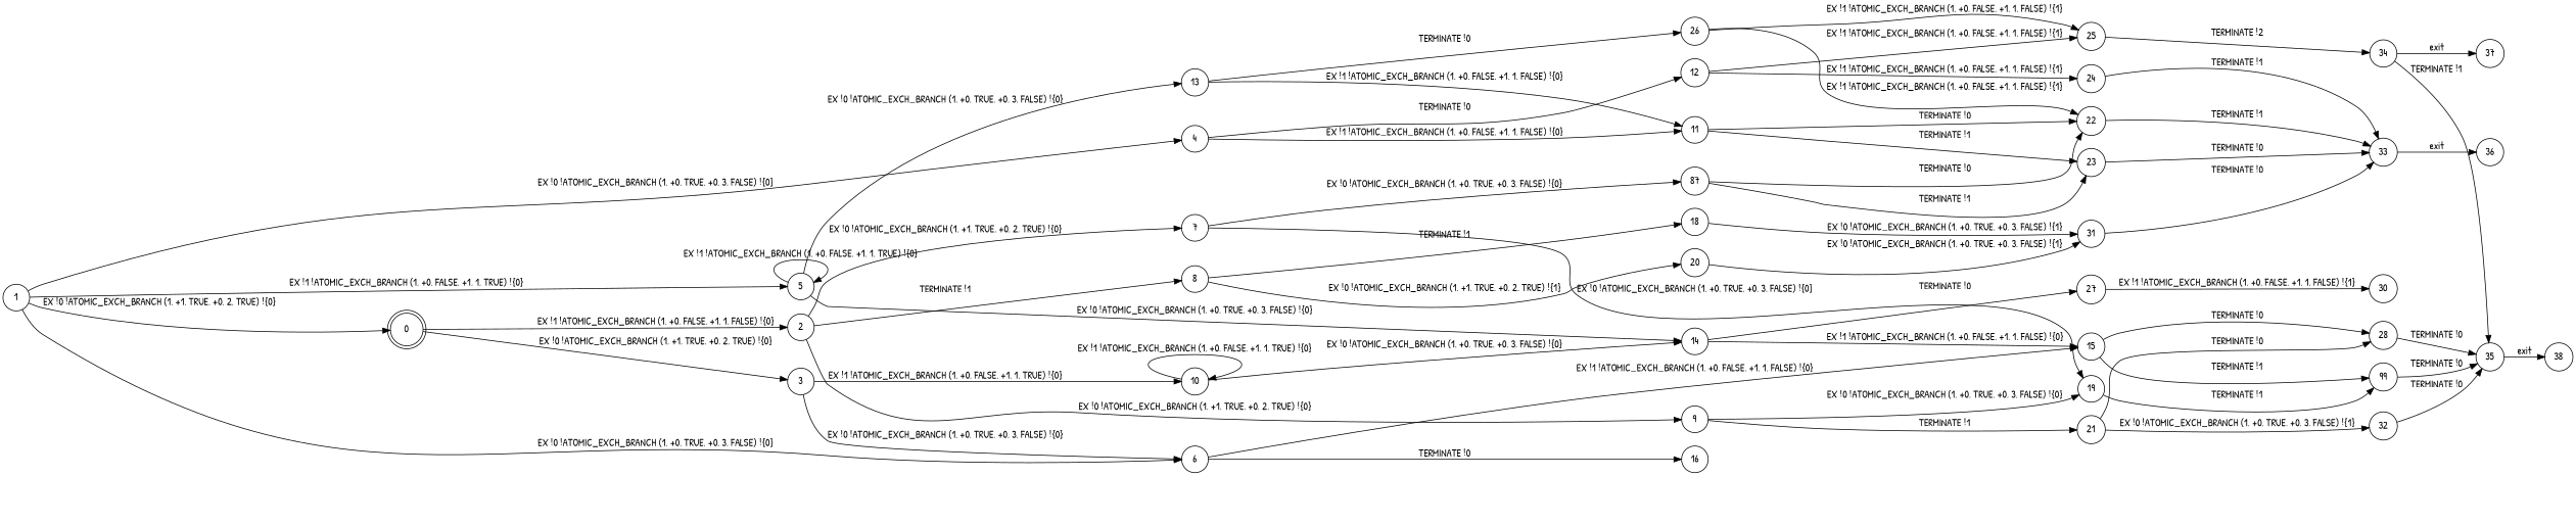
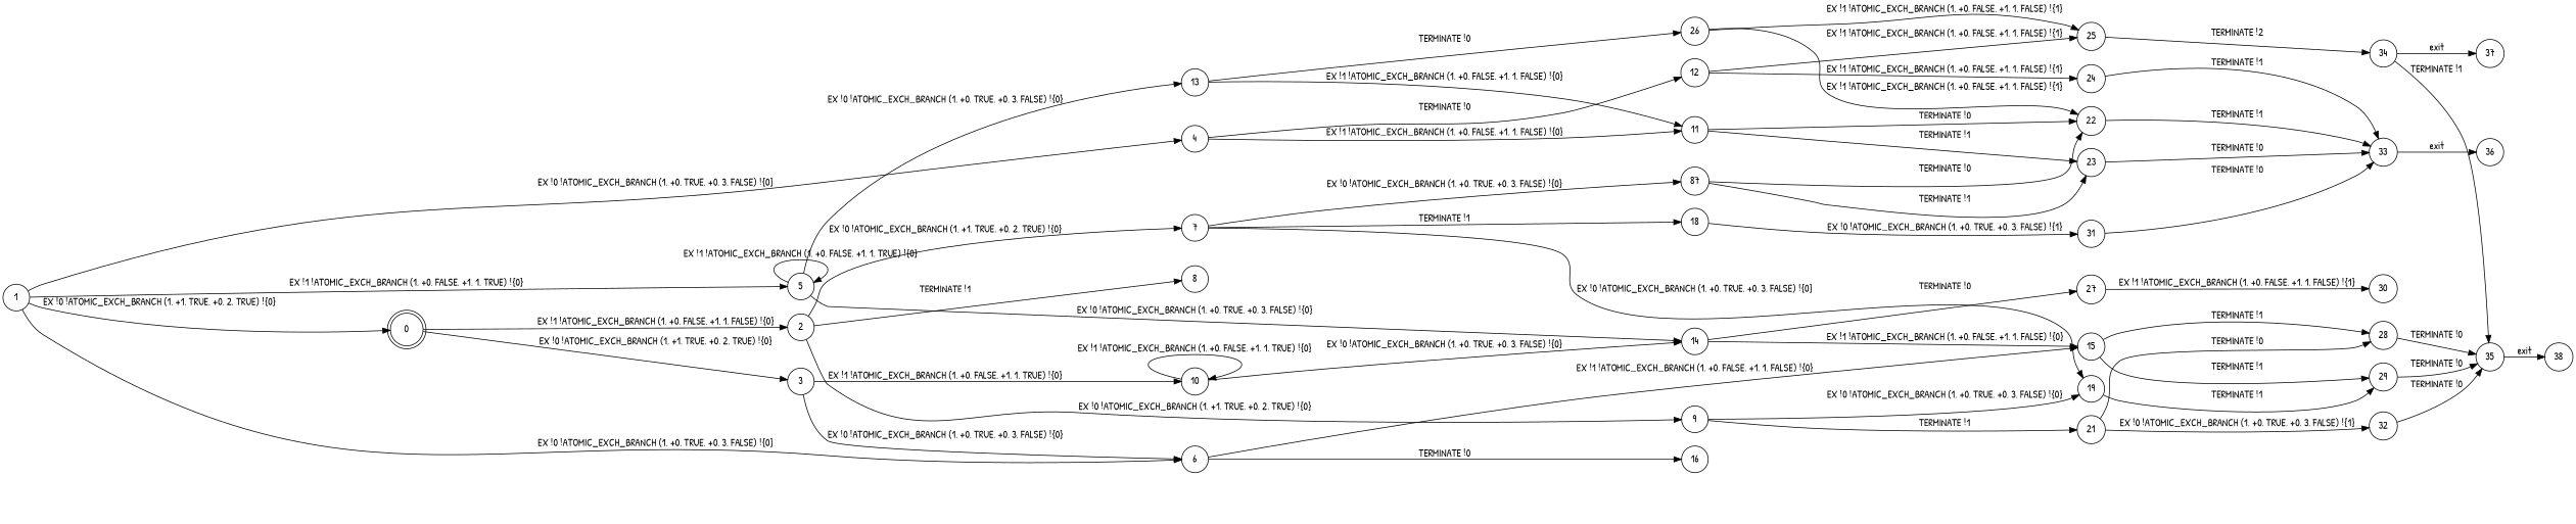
  digraph {
    fontname="Patrick Hand"
    rankdir=LR
    node [fontname="Patrick Hand" shape=circle]
    edge [fontname="Patrick Hand"]
    0 [peripheries=2]
    2
    3
    1
    4
    5
    6
    7
    8
    9
    10
    11
    12
    13
    14
    15
    16
    n18 [label=87]
    18
    19
-   20
    21
    22
    23
    24
    25
    26
    27
    28
-   29 [label=99]
+   29
    31
    32
    33
    34
    30
    35
    36
    37
    38
    0 -> 2 [label="EX !1 !ATOMIC_EXCH_BRANCH (1, +0, FALSE, +1, 1, FALSE) !{0}"]
    0 -> 3 [label="EX !0 !ATOMIC_EXCH_BRANCH (1, +1, TRUE, +0, 2, TRUE) !{0}"]
    2 -> 7 [label="EX !0 !ATOMIC_EXCH_BRANCH (1, +1, TRUE, +0, 2, TRUE) !{0}"]
    2 -> 8 [label="TERMINATE !1"]
    2 -> 9 [label="EX !0 !ATOMIC_EXCH_BRANCH (1, +1, TRUE, +0, 2, TRUE) !{0}"]
    3 -> 6 [label="EX !0 !ATOMIC_EXCH_BRANCH (1, +0, TRUE, +0, 3, FALSE) !{0}"]
    3 -> 10 [label="EX !1 !ATOMIC_EXCH_BRANCH (1, +0, FALSE, +1, 1, TRUE) !{0}"]
    1 -> 0 [label="EX !0 !ATOMIC_EXCH_BRANCH (1, +1, TRUE, +0, 2, TRUE) !{0}"]
    1 -> 4 [label="EX !0 !ATOMIC_EXCH_BRANCH (1, +0, TRUE, +0, 3, FALSE) !{0}"]
    1 -> 5 [label="EX !1 !ATOMIC_EXCH_BRANCH (1, +0, FALSE, +1, 1, TRUE) !{0}"]
    1 -> 6 [label="EX !0 !ATOMIC_EXCH_BRANCH (1, +0, TRUE, +0, 3, FALSE) !{0}"]
    4 -> 11 [label="EX !1 !ATOMIC_EXCH_BRANCH (1, +0, FALSE, +1, 1, FALSE) !{0}"]
    4 -> 12 [label="TERMINATE !0"]
    5 -> 5 [label="EX !1 !ATOMIC_EXCH_BRANCH (1, +0, FALSE, +1, 1, TRUE) !{0}"]
    5 -> 13 [label="EX !0 !ATOMIC_EXCH_BRANCH (1, +0, TRUE, +0, 3, FALSE) !{0}"]
    5 -> 14 [label="EX !0 !ATOMIC_EXCH_BRANCH (1, +0, TRUE, +0, 3, FALSE) !{0}"]
    6 -> 15 [label="EX !1 !ATOMIC_EXCH_BRANCH (1, +0, FALSE, +1, 1, FALSE) !{0}"]
    6 -> 16 [label="TERMINATE !0"]
    7 -> n18 [label="EX !0 !ATOMIC_EXCH_BRANCH (1, +0, TRUE, +0, 3, FALSE) !{0}"]
-   8 -> 18 [label="TERMINATE !1"]
+   7 -> 18 [label="TERMINATE !1"]
    7 -> 19 [label="EX !0 !ATOMIC_EXCH_BRANCH (1, +0, TRUE, +0, 3, FALSE) !{0}"]
-   8 -> 20 [label="EX !0 !ATOMIC_EXCH_BRANCH (1, +1, TRUE, +0, 2, TRUE) !{1}"]
    9 -> 19 [label="EX !0 !ATOMIC_EXCH_BRANCH (1, +0, TRUE, +0, 3, FALSE) !{0}"]
    9 -> 21 [label="TERMINATE !1"]
    10 -> 10 [label="EX !1 !ATOMIC_EXCH_BRANCH (1, +0, FALSE, +1, 1, TRUE) !{0}"]
    10 -> 14 [label="EX !0 !ATOMIC_EXCH_BRANCH (1, +0, TRUE, +0, 3, FALSE) !{0}"]
    11 -> 22 [label="TERMINATE !0"]
    11 -> 23 [label="TERMINATE !1"]
    12 -> 24 [label="EX !1 !ATOMIC_EXCH_BRANCH (1, +0, FALSE, +1, 1, FALSE) !{1}"]
    12 -> 25 [label="EX !1 !ATOMIC_EXCH_BRANCH (1, +0, FALSE, +1, 1, FALSE) !{1}"]
    13 -> 11 [label="EX !1 !ATOMIC_EXCH_BRANCH (1, +0, FALSE, +1, 1, FALSE) !{0}"]
    13 -> 26 [label="TERMINATE !0"]
    14 -> 15 [label="EX !1 !ATOMIC_EXCH_BRANCH (1, +0, FALSE, +1, 1, FALSE) !{0}"]
    14 -> 27 [label="TERMINATE !0"]
-   15 -> 28 [label="TERMINATE !0"]
+   15 -> 28 [label="TERMINATE !1"]
    15 -> 29 [label="TERMINATE !1"]
    n18 -> 22 [label="TERMINATE !0"]
    n18 -> 23 [label="TERMINATE !1"]
    18 -> 31 [label="EX !0 !ATOMIC_EXCH_BRANCH (1, +0, TRUE, +0, 3, FALSE) !{1}"]
    19 -> 29 [label="TERMINATE !1"]
-   20 -> 31 [label="EX !0 !ATOMIC_EXCH_BRANCH (1, +0, TRUE, +0, 3, FALSE) !{1}"]
    21 -> 28 [label="TERMINATE !0"]
    21 -> 32 [label="EX !0 !ATOMIC_EXCH_BRANCH (1, +0, TRUE, +0, 3, FALSE) !{1}"]
    22 -> 33 [label="TERMINATE !1"]
    23 -> 33 [label="TERMINATE !0"]
    24 -> 33 [label="TERMINATE !1"]
    25 -> 34 [label="TERMINATE !2"]
    26 -> 22 [label="EX !1 !ATOMIC_EXCH_BRANCH (1, +0, FALSE, +1, 1, FALSE) !{1}"]
    26 -> 25 [label="EX !1 !ATOMIC_EXCH_BRANCH (1, +0, FALSE, +1, 1, FALSE) !{1}"]
    27 -> 30 [label="EX !1 !ATOMIC_EXCH_BRANCH (1, +0, FALSE, +1, 1, FALSE) !{1}"]
    28 -> 35 [label="TERMINATE !0"]
    29 -> 35 [label="TERMINATE !0"]
    31 -> 33 [label="TERMINATE !0"]
    32 -> 35 [label="TERMINATE !0"]
    33 -> 36 [label=exit]
    34 -> 35 [label="TERMINATE !1"]
    34 -> 37 [label=exit]
    35 -> 38 [label=exit]
  }
